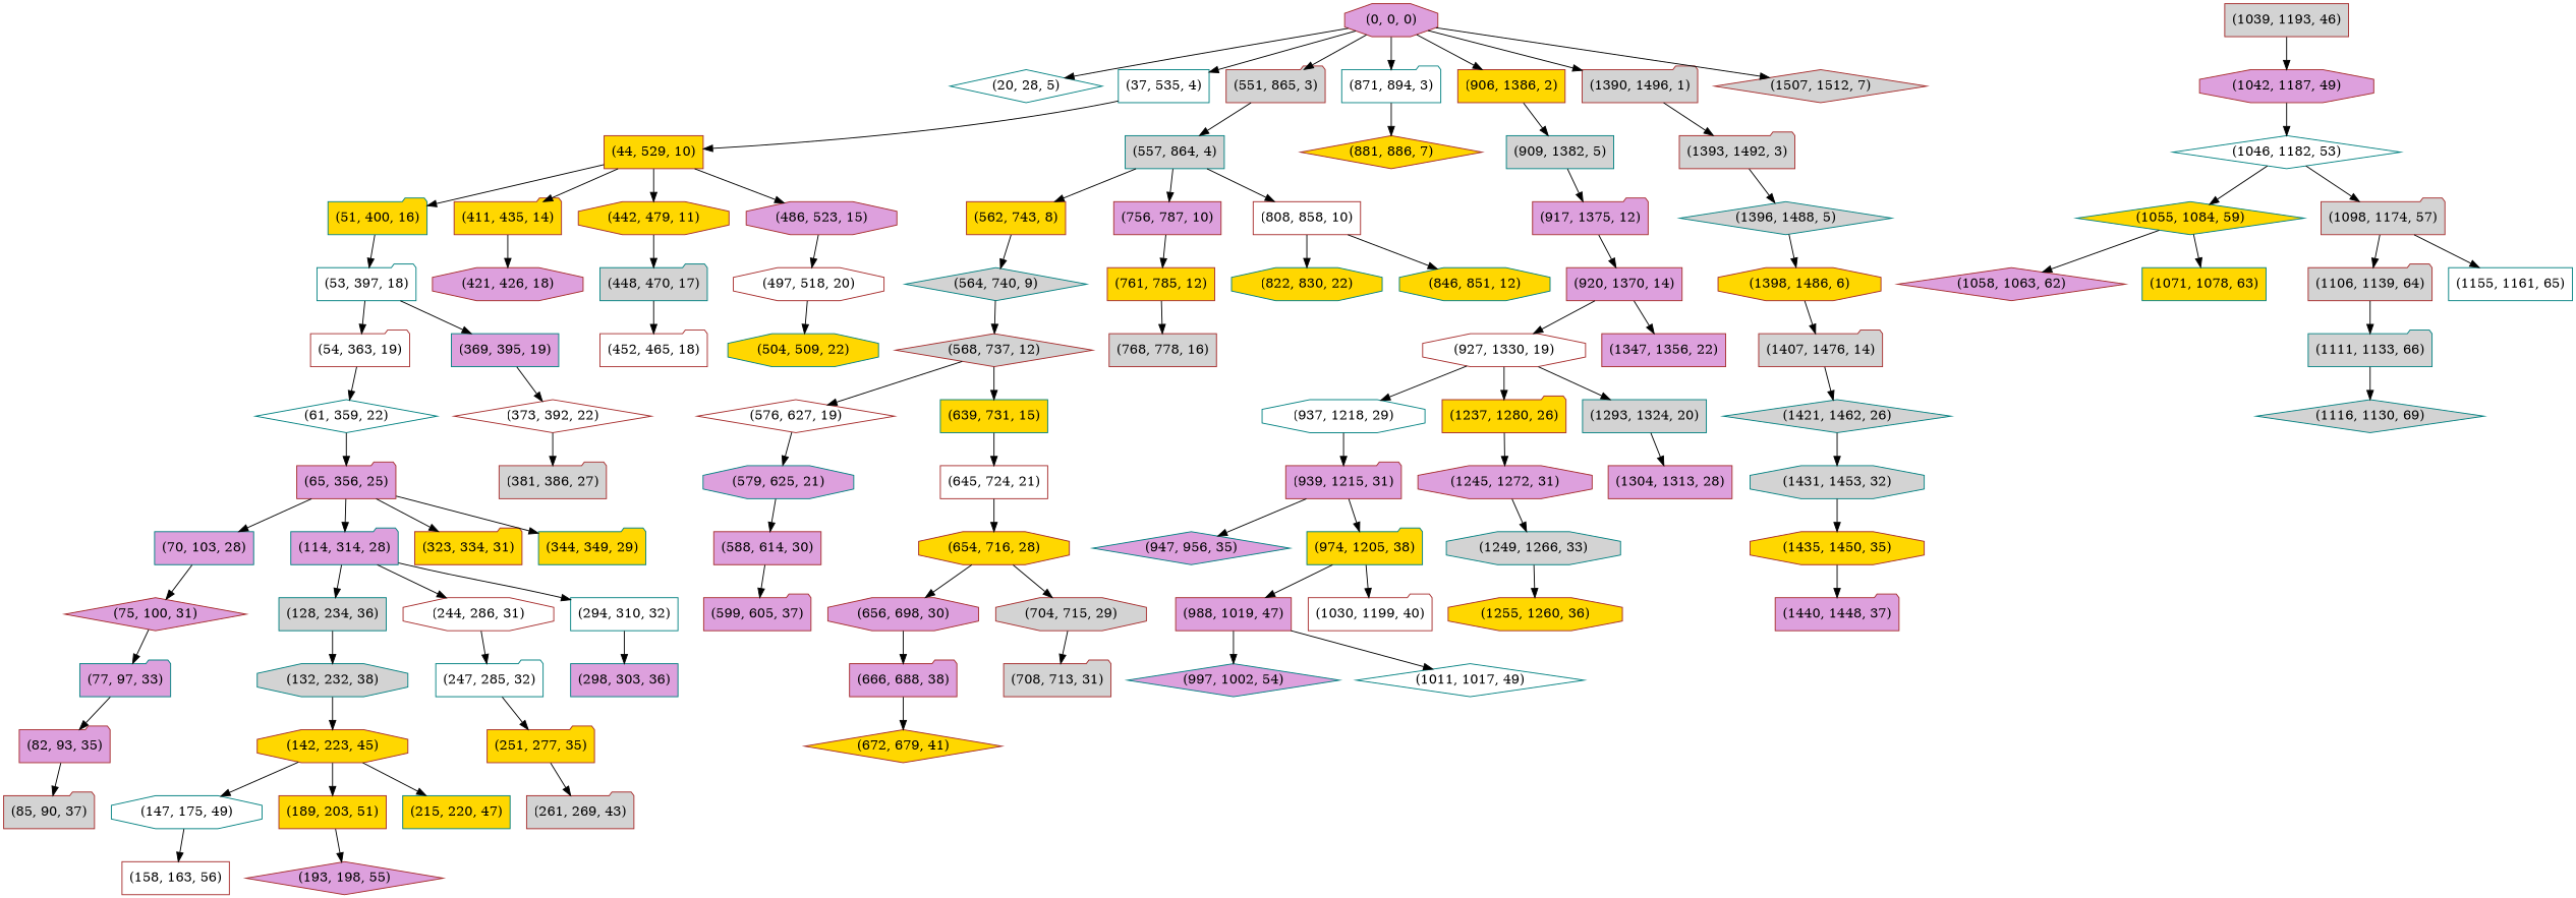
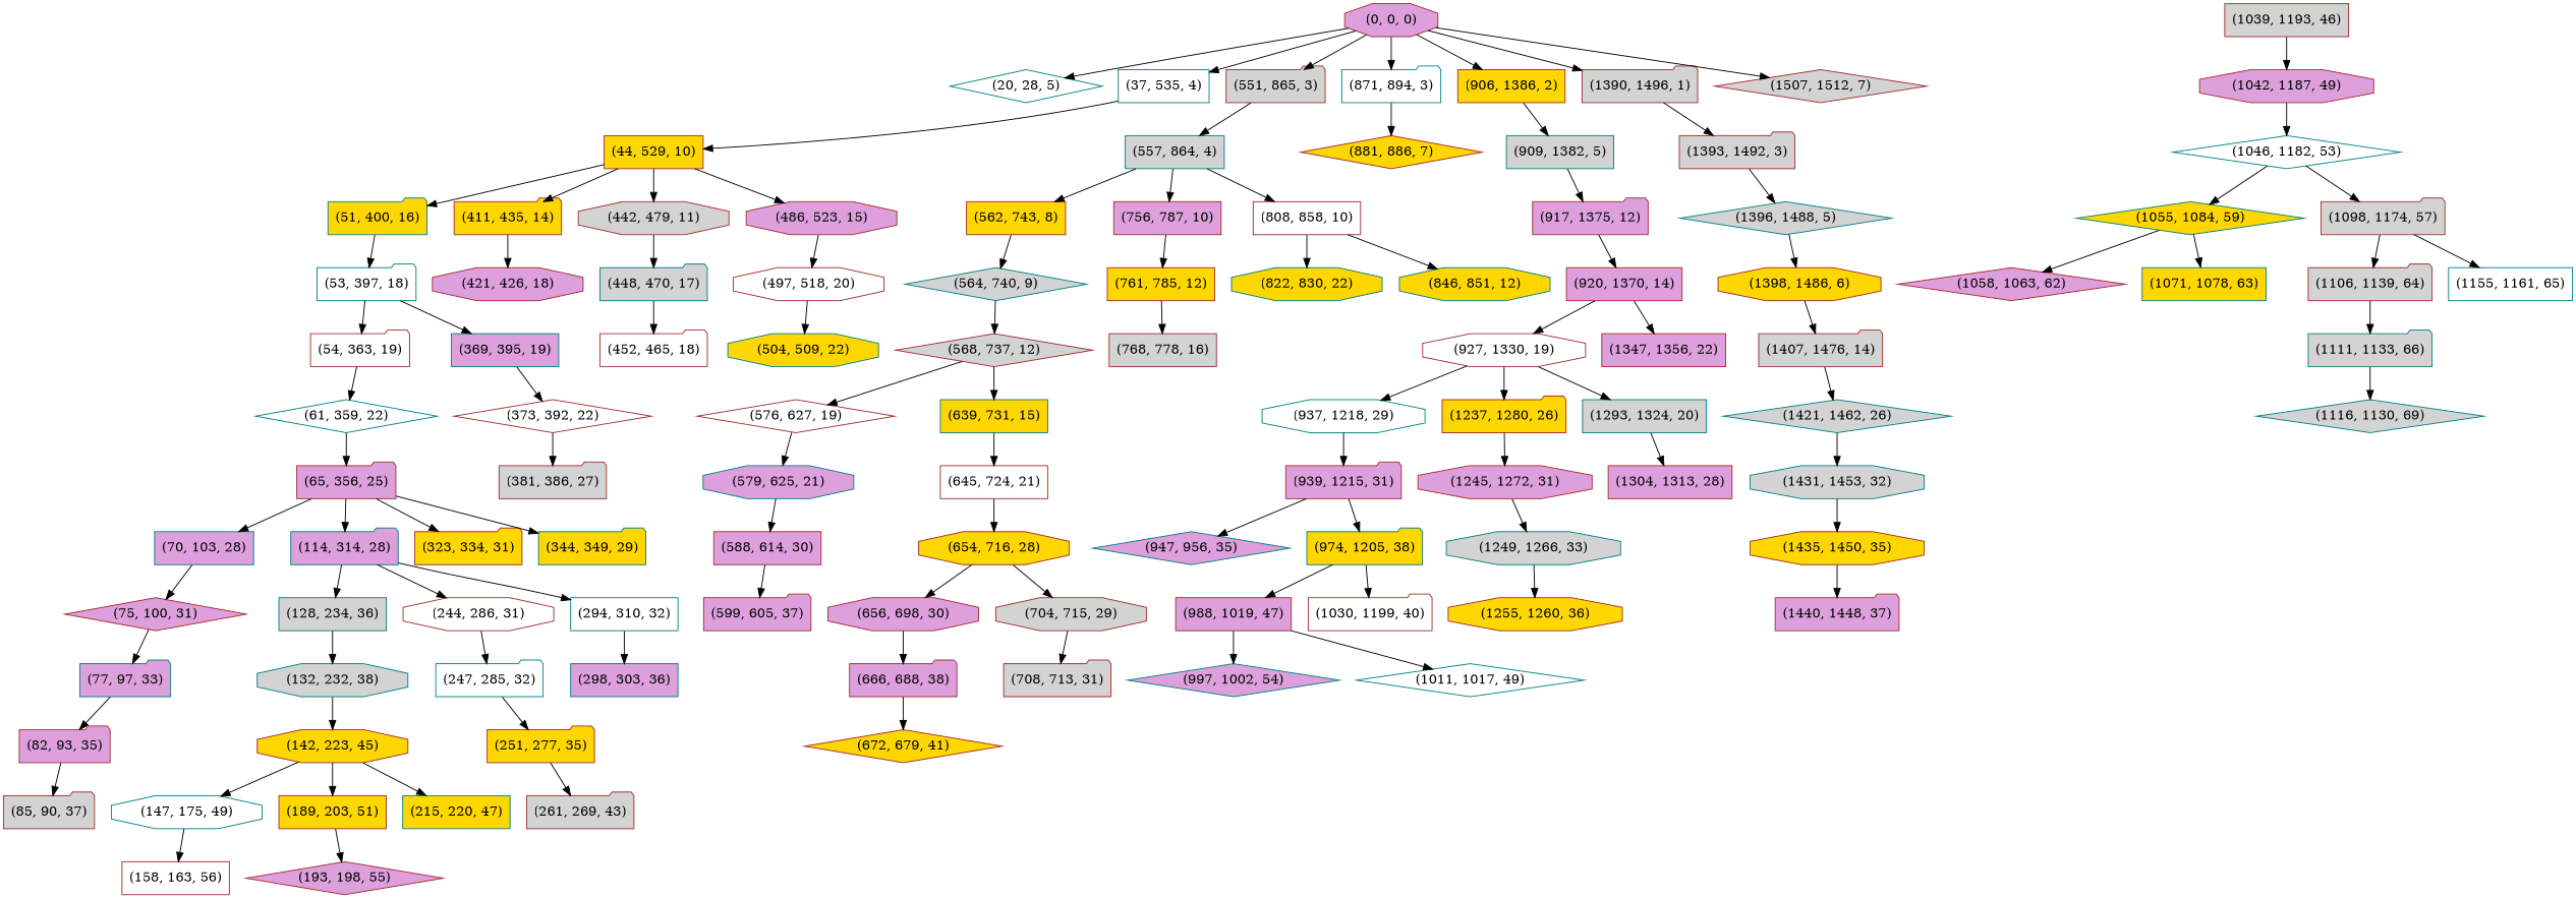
  digraph {
    node [color=brown fillcolor=plum shape=folder style=filled]
    "(0, 0, 0)" [shape=octagon]
    "(20, 28, 5)" [color=teal fillcolor=white shape=diamond]
    "(37, 535, 4)" [color=teal fillcolor=white shape=box]
    "(551, 865, 3)" [fillcolor=lightgrey]
    "(871, 894, 3)" [color=teal fillcolor=white]
    "(906, 1386, 2)" [fillcolor=gold shape=box]
    "(1390, 1496, 1)" [fillcolor=lightgrey]
    "(1507, 1512, 7)" [fillcolor=lightgrey shape=diamond]
    "(44, 529, 10)" [fillcolor=gold shape=box]
    "(557, 864, 4)" [color=teal fillcolor=lightgrey shape=box]
    "(881, 886, 7)" [fillcolor=gold shape=diamond]
    "(909, 1382, 5)" [color=teal fillcolor=lightgrey shape=box]
    "(1393, 1492, 3)" [fillcolor=lightgrey]
    "(51, 400, 16)" [color=teal fillcolor=gold]
    "(411, 435, 14)" [fillcolor=gold]
-   "(442, 479, 11)" [fillcolor=gold shape=octagon]
+   "(442, 479, 11)" [fillcolor=lightgrey shape=octagon]
    "(486, 523, 15)" [shape=octagon]
    "(53, 397, 18)" [color=teal fillcolor=white]
    "(421, 426, 18)" [shape=octagon]
    "(448, 470, 17)" [color=teal fillcolor=lightgrey]
    "(497, 518, 20)" [fillcolor=white shape=octagon]
    "(54, 363, 19)" [fillcolor=white]
    "(369, 395, 19)" [color=teal shape=box]
    "(61, 359, 22)" [color=teal fillcolor=white shape=diamond]
    "(373, 392, 22)" [fillcolor=white shape=diamond]
    "(65, 356, 25)"
    "(70, 103, 28)" [color=teal shape=box]
    "(114, 314, 28)" [color=teal]
    "(323, 334, 31)" [fillcolor=gold]
    "(344, 349, 29)" [color=teal fillcolor=gold]
    "(75, 100, 31)" [shape=diamond]
    "(128, 234, 36)" [color=teal fillcolor=lightgrey shape=box]
    "(244, 286, 31)" [fillcolor=white shape=octagon]
    "(294, 310, 32)" [color=teal fillcolor=white shape=box]
    "(77, 97, 33)" [color=teal]
    "(82, 93, 35)"
    "(85, 90, 37)" [fillcolor=lightgrey]
    "(132, 232, 38)" [color=teal fillcolor=lightgrey shape=octagon]
    "(247, 285, 32)" [color=teal fillcolor=white]
    "(298, 303, 36)" [color=teal shape=box]
    "(142, 223, 45)" [fillcolor=gold shape=octagon]
    "(147, 175, 49)" [color=teal fillcolor=white shape=octagon]
    "(189, 203, 51)" [fillcolor=gold shape=box]
    "(215, 220, 47)" [color=teal fillcolor=gold shape=box]
    "(158, 163, 56)" [fillcolor=white shape=box]
    "(193, 198, 55)" [shape=diamond]
    "(251, 277, 35)" [fillcolor=gold]
    "(261, 269, 43)" [fillcolor=lightgrey]
    "(381, 386, 27)" [fillcolor=lightgrey]
    "(452, 465, 18)" [fillcolor=white]
    "(504, 509, 22)" [color=teal fillcolor=gold shape=octagon]
    "(562, 743, 8)" [fillcolor=gold shape=box]
    "(756, 787, 10)" [shape=box]
    "(808, 858, 10)" [fillcolor=white shape=box]
    "(564, 740, 9)" [color=teal fillcolor=lightgrey shape=diamond]
    "(761, 785, 12)" [fillcolor=gold shape=box]
    "(822, 830, 22)" [color=teal fillcolor=gold shape=octagon]
    "(846, 851, 12)" [color=teal fillcolor=gold shape=octagon]
    "(568, 737, 12)" [fillcolor=lightgrey shape=diamond]
    "(576, 627, 19)" [fillcolor=white shape=diamond]
    "(639, 731, 15)" [color=teal fillcolor=gold shape=box]
    "(579, 625, 21)" [color=teal shape=octagon]
    "(645, 724, 21)" [fillcolor=white shape=box]
    "(588, 614, 30)" [shape=box]
    "(599, 605, 37)"
    "(654, 716, 28)" [fillcolor=gold shape=octagon]
    "(656, 698, 30)" [shape=octagon]
    "(704, 715, 29)" [fillcolor=lightgrey shape=octagon]
    "(666, 688, 38)"
    "(708, 713, 31)" [fillcolor=lightgrey]
    "(672, 679, 41)" [fillcolor=gold shape=diamond]
    "(768, 778, 16)" [fillcolor=lightgrey shape=box]
    "(917, 1375, 12)"
    "(920, 1370, 14)" [shape=box]
    "(927, 1330, 19)" [fillcolor=white shape=octagon]
    "(1347, 1356, 22)" [shape=box]
    "(937, 1218, 29)" [color=teal fillcolor=white shape=octagon]
    "(1237, 1280, 26)" [fillcolor=gold]
    "(1293, 1324, 20)" [color=teal fillcolor=lightgrey shape=box]
    "(939, 1215, 31)"
    "(1245, 1272, 31)" [shape=octagon]
    "(1304, 1313, 28)" [shape=box]
    "(947, 956, 35)" [color=teal shape=diamond]
    "(974, 1205, 38)" [color=teal fillcolor=gold]
    "(988, 1019, 47)" [shape=box]
    "(1030, 1199, 40)" [fillcolor=white]
    "(997, 1002, 54)" [color=teal shape=diamond]
    "(1011, 1017, 49)" [color=teal fillcolor=white shape=diamond]
    "(1039, 1193, 46)" [fillcolor=lightgrey shape=box]
    "(1042, 1187, 49)" [shape=octagon]
    "(1046, 1182, 53)" [color=teal fillcolor=white shape=diamond]
    "(1055, 1084, 59)" [color=teal fillcolor=gold shape=diamond]
    "(1098, 1174, 57)" [fillcolor=lightgrey]
    "(1058, 1063, 62)" [shape=diamond]
    "(1071, 1078, 63)" [color=teal fillcolor=gold shape=box]
    "(1106, 1139, 64)" [fillcolor=lightgrey]
    "(1155, 1161, 65)" [color=teal fillcolor=white shape=box]
    "(1111, 1133, 66)" [color=teal fillcolor=lightgrey]
    "(1116, 1130, 69)" [color=teal fillcolor=lightgrey shape=diamond]
    "(1249, 1266, 33)" [color=teal fillcolor=lightgrey shape=octagon]
    "(1255, 1260, 36)" [fillcolor=gold shape=octagon]
    "(1396, 1488, 5)" [color=teal fillcolor=lightgrey shape=diamond]
    "(1398, 1486, 6)" [fillcolor=gold shape=octagon]
    "(1407, 1476, 14)" [fillcolor=lightgrey]
    "(1421, 1462, 26)" [color=teal fillcolor=lightgrey shape=diamond]
    "(1431, 1453, 32)" [color=teal fillcolor=lightgrey shape=octagon]
    "(1435, 1450, 35)" [fillcolor=gold shape=octagon]
    "(1440, 1448, 37)"
    "(0, 0, 0)" -> "(20, 28, 5)"
    "(0, 0, 0)" -> "(37, 535, 4)"
    "(0, 0, 0)" -> "(551, 865, 3)"
    "(0, 0, 0)" -> "(871, 894, 3)"
    "(0, 0, 0)" -> "(906, 1386, 2)"
    "(0, 0, 0)" -> "(1390, 1496, 1)"
    "(0, 0, 0)" -> "(1507, 1512, 7)"
    "(37, 535, 4)" -> "(44, 529, 10)"
    "(551, 865, 3)" -> "(557, 864, 4)"
    "(871, 894, 3)" -> "(881, 886, 7)"
    "(906, 1386, 2)" -> "(909, 1382, 5)"
    "(1390, 1496, 1)" -> "(1393, 1492, 3)"
    "(44, 529, 10)" -> "(51, 400, 16)"
    "(44, 529, 10)" -> "(411, 435, 14)"
    "(44, 529, 10)" -> "(442, 479, 11)"
    "(44, 529, 10)" -> "(486, 523, 15)"
    "(557, 864, 4)" -> "(562, 743, 8)"
    "(557, 864, 4)" -> "(756, 787, 10)"
    "(557, 864, 4)" -> "(808, 858, 10)"
    "(909, 1382, 5)" -> "(917, 1375, 12)"
    "(1393, 1492, 3)" -> "(1396, 1488, 5)"
    "(51, 400, 16)" -> "(53, 397, 18)"
    "(411, 435, 14)" -> "(421, 426, 18)"
    "(442, 479, 11)" -> "(448, 470, 17)"
    "(486, 523, 15)" -> "(497, 518, 20)"
    "(53, 397, 18)" -> "(54, 363, 19)"
    "(53, 397, 18)" -> "(369, 395, 19)"
    "(448, 470, 17)" -> "(452, 465, 18)"
    "(497, 518, 20)" -> "(504, 509, 22)"
    "(54, 363, 19)" -> "(61, 359, 22)"
    "(369, 395, 19)" -> "(373, 392, 22)"
    "(61, 359, 22)" -> "(65, 356, 25)"
    "(373, 392, 22)" -> "(381, 386, 27)"
    "(65, 356, 25)" -> "(70, 103, 28)"
    "(65, 356, 25)" -> "(114, 314, 28)"
    "(65, 356, 25)" -> "(323, 334, 31)"
    "(65, 356, 25)" -> "(344, 349, 29)"
    "(70, 103, 28)" -> "(75, 100, 31)"
    "(114, 314, 28)" -> "(128, 234, 36)"
    "(114, 314, 28)" -> "(244, 286, 31)"
    "(114, 314, 28)" -> "(294, 310, 32)"
    "(75, 100, 31)" -> "(77, 97, 33)"
    "(128, 234, 36)" -> "(132, 232, 38)"
    "(244, 286, 31)" -> "(247, 285, 32)"
    "(294, 310, 32)" -> "(298, 303, 36)"
    "(77, 97, 33)" -> "(82, 93, 35)"
    "(82, 93, 35)" -> "(85, 90, 37)"
    "(132, 232, 38)" -> "(142, 223, 45)"
    "(247, 285, 32)" -> "(251, 277, 35)"
    "(142, 223, 45)" -> "(147, 175, 49)"
    "(142, 223, 45)" -> "(189, 203, 51)"
    "(142, 223, 45)" -> "(215, 220, 47)"
    "(147, 175, 49)" -> "(158, 163, 56)"
    "(189, 203, 51)" -> "(193, 198, 55)"
    "(251, 277, 35)" -> "(261, 269, 43)"
    "(562, 743, 8)" -> "(564, 740, 9)"
    "(756, 787, 10)" -> "(761, 785, 12)"
    "(808, 858, 10)" -> "(822, 830, 22)"
    "(808, 858, 10)" -> "(846, 851, 12)"
    "(564, 740, 9)" -> "(568, 737, 12)"
    "(761, 785, 12)" -> "(768, 778, 16)"
    "(568, 737, 12)" -> "(576, 627, 19)"
    "(568, 737, 12)" -> "(639, 731, 15)"
    "(576, 627, 19)" -> "(579, 625, 21)"
    "(639, 731, 15)" -> "(645, 724, 21)"
    "(579, 625, 21)" -> "(588, 614, 30)"
    "(645, 724, 21)" -> "(654, 716, 28)"
    "(588, 614, 30)" -> "(599, 605, 37)"
    "(654, 716, 28)" -> "(656, 698, 30)"
    "(654, 716, 28)" -> "(704, 715, 29)"
    "(656, 698, 30)" -> "(666, 688, 38)"
    "(704, 715, 29)" -> "(708, 713, 31)"
    "(666, 688, 38)" -> "(672, 679, 41)"
    "(917, 1375, 12)" -> "(920, 1370, 14)"
    "(920, 1370, 14)" -> "(927, 1330, 19)"
    "(920, 1370, 14)" -> "(1347, 1356, 22)"
    "(927, 1330, 19)" -> "(937, 1218, 29)"
    "(927, 1330, 19)" -> "(1237, 1280, 26)"
    "(927, 1330, 19)" -> "(1293, 1324, 20)"
    "(937, 1218, 29)" -> "(939, 1215, 31)"
    "(1237, 1280, 26)" -> "(1245, 1272, 31)"
    "(1293, 1324, 20)" -> "(1304, 1313, 28)"
    "(939, 1215, 31)" -> "(947, 956, 35)"
    "(939, 1215, 31)" -> "(974, 1205, 38)"
    "(1245, 1272, 31)" -> "(1249, 1266, 33)"
    "(974, 1205, 38)" -> "(988, 1019, 47)"
    "(974, 1205, 38)" -> "(1030, 1199, 40)"
    "(988, 1019, 47)" -> "(997, 1002, 54)"
    "(988, 1019, 47)" -> "(1011, 1017, 49)"
    "(1039, 1193, 46)" -> "(1042, 1187, 49)"
    "(1042, 1187, 49)" -> "(1046, 1182, 53)"
    "(1046, 1182, 53)" -> "(1055, 1084, 59)"
    "(1046, 1182, 53)" -> "(1098, 1174, 57)"
    "(1055, 1084, 59)" -> "(1058, 1063, 62)"
    "(1055, 1084, 59)" -> "(1071, 1078, 63)"
    "(1098, 1174, 57)" -> "(1106, 1139, 64)"
    "(1098, 1174, 57)" -> "(1155, 1161, 65)"
    "(1106, 1139, 64)" -> "(1111, 1133, 66)"
    "(1111, 1133, 66)" -> "(1116, 1130, 69)"
    "(1249, 1266, 33)" -> "(1255, 1260, 36)"
    "(1396, 1488, 5)" -> "(1398, 1486, 6)"
    "(1398, 1486, 6)" -> "(1407, 1476, 14)"
    "(1407, 1476, 14)" -> "(1421, 1462, 26)"
    "(1421, 1462, 26)" -> "(1431, 1453, 32)"
    "(1431, 1453, 32)" -> "(1435, 1450, 35)"
    "(1435, 1450, 35)" -> "(1440, 1448, 37)"
  }
